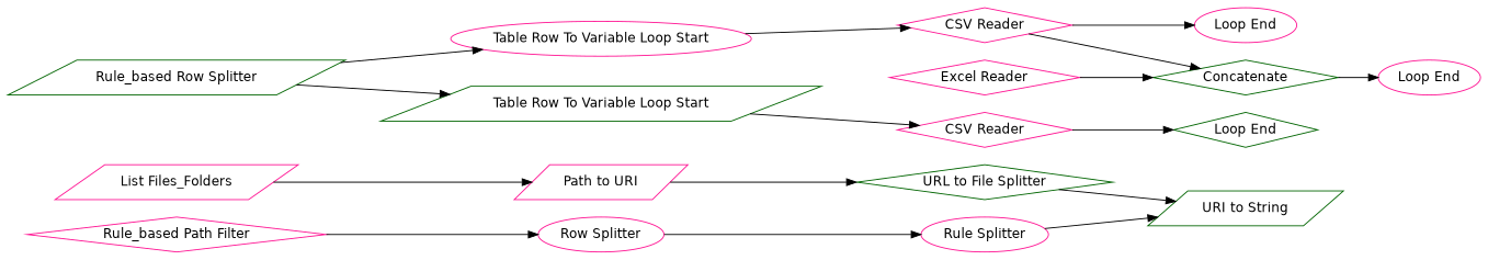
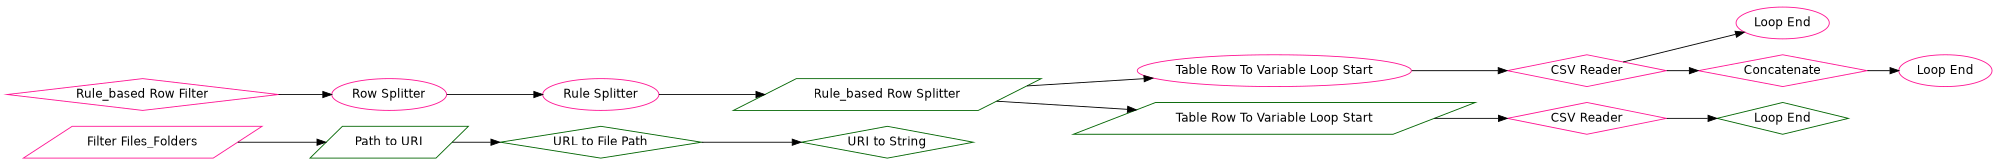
  digraph {
    fontname="DejaVu Sans"
    rankdir=LR
    node [color=deeppink fontname="DejaVu Sans" shape=diamond]
    edge [fontname="DejaVu Sans"]
-   n1 [label="List Files_Folders" shape=parallelogram]
-   n2 [label="Path to URI" shape=parallelogram]
-   n3 [color=darkgreen label="URL to File Splitter"]
-   n4 [color=darkgreen label="URI to String" shape=parallelogram]
-   n5 [label="Rule_based Path Filter"]
+   n1 [label="Filter Files_Folders" shape=parallelogram]
+   n2 [color=darkgreen label="Path to URI" shape=parallelogram]
+   n3 [color=darkgreen label="URL to File Path"]
+   n4 [color=darkgreen label="URI to String"]
+   n5 [label="Rule_based Row Filter"]
    n6 [label="Row Splitter" shape=ellipse]
    n7 [label="Rule Splitter" shape=ellipse]
    n8 [color=darkgreen label="Rule_based Row Splitter" shape=parallelogram]
    n9 [label="Table Row To Variable Loop Start" shape=ellipse]
    n10 [color=darkgreen label="Table Row To Variable Loop Start" shape=parallelogram]
    n11 [label="CSV Reader"]
    n12 [label="CSV Reader"]
    n13 [label="Loop End" shape=ellipse]
-   n14 [color=darkgreen label=Concatenate]
+   n14 [label=Concatenate]
    n15 [label="Loop End" shape=ellipse]
    n16 [color=darkgreen label="Loop End"]
-   n17 [label="Excel Reader"]
    n1 -> n2
    n2 -> n3
    n3 -> n4
    n5 -> n6
    n6 -> n7
-   n7 -> n4
+   n7 -> n8
    n8 -> n9
    n8 -> n10
    n9 -> n11
    n10 -> n12
    n11 -> n13
    n11 -> n14
    n12 -> n16
    n14 -> n15
-   n17 -> n14
  }
